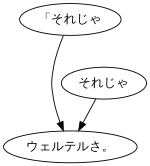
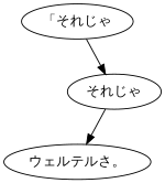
  digraph {
    n1 [label="「それじゃ"]
    n2 [label="ウェルテルさ。"]
    n3 [label="それじゃ"]
-   n1 -> n2
+   n1 -> n3
    n3 -> n2
  }
